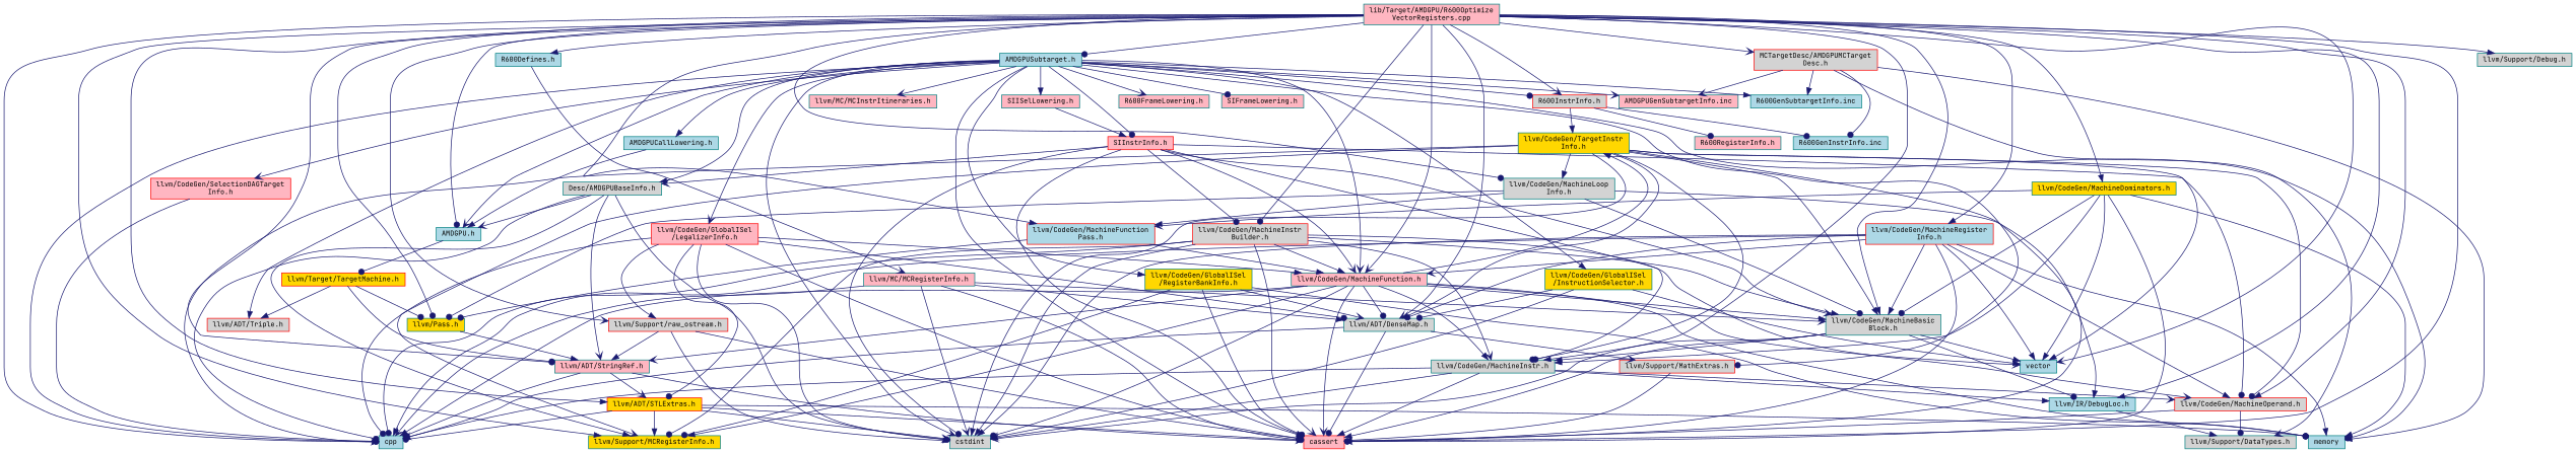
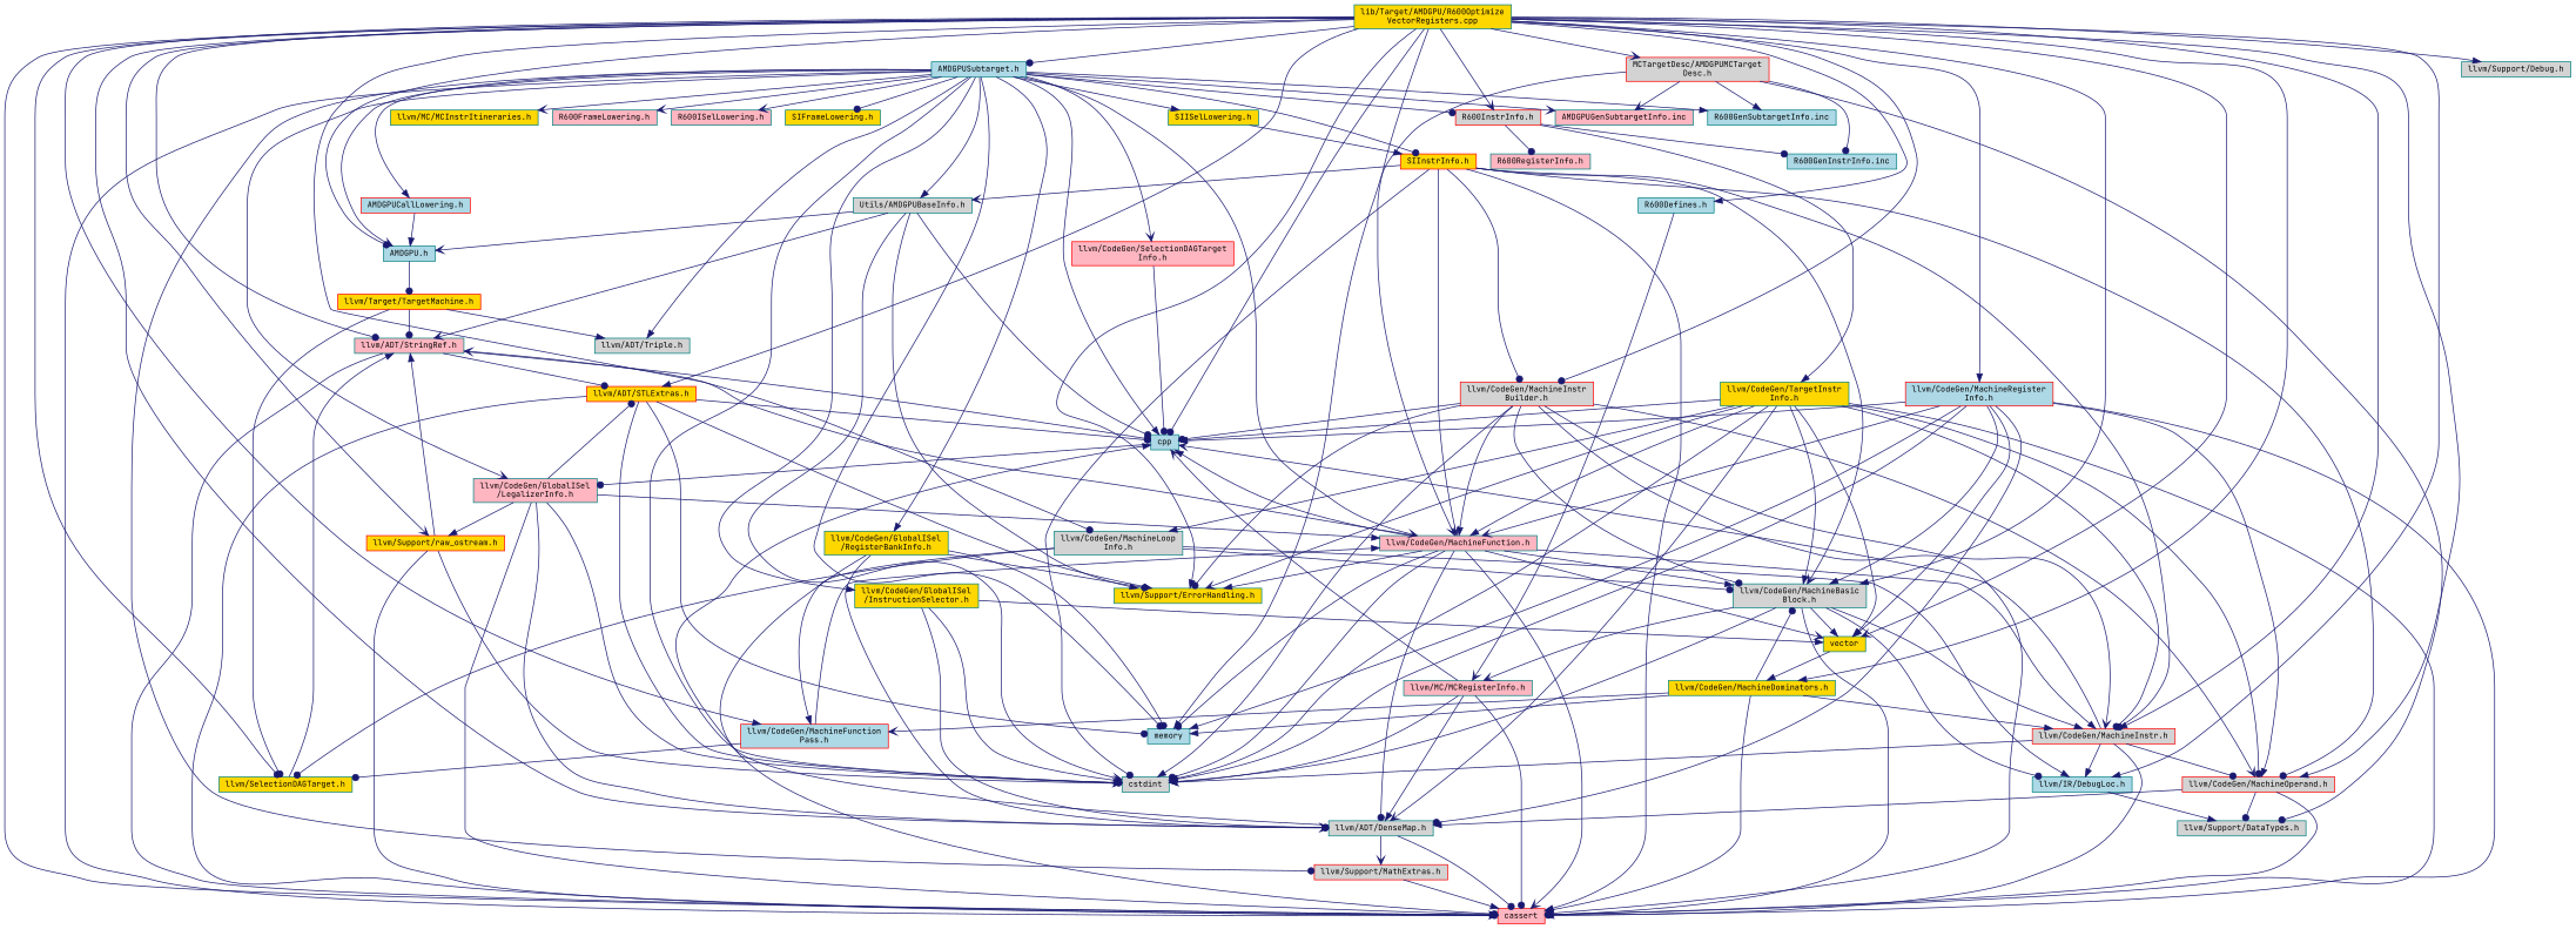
  digraph {
    fontname="JetBrains Mono"
    node [color=teal fillcolor=lightgrey fontname="JetBrains Mono" fontsize=10 shape=box style=filled]
    edge [arrowhead=normal color=midnightblue fontname="JetBrains Mono" fontsize=10 labelfontname=Helvetica labelfontsize=10 style=solid]
-   n1 [fillcolor=lightpink fontcolor=black height=0.2 label="lib/Target/AMDGPU/R600Optimize\lVectorRegisters.cpp" width=0.4]
+   n1 [fillcolor=gold fontcolor=black height=0.2 label="lib/Target/AMDGPU/R600Optimize\lVectorRegisters.cpp" width=0.4]
    n2 [fillcolor=lightblue height=0.2 label="AMDGPU.h" width=0.4]
    n3 [fillcolor=lightpink height=0.2 label="llvm/ADT/StringRef.h" width=0.4]
    n4 [color=red fillcolor=gold height=0.2 label="llvm/ADT/STLExtras.h" width=0.4]
-   n5 [fillcolor=gold height=0.2 label="llvm/Support/MCRegisterInfo.h" width=0.4]
+   n5 [fillcolor=gold height=0.2 label="llvm/Support/ErrorHandling.h" width=0.4]
    n6 [color=red fillcolor=lightpink height=0.2 label=cassert width=0.4]
    n7 [fillcolor=lightblue height=0.2 label=cpp width=0.4]
-   n8 [fillcolor=gold height=0.2 label="llvm/Pass.h" width=0.4]
+   n8 [fillcolor=gold height=0.2 label="llvm/SelectionDAGTarget.h" width=0.4]
    n9 [fillcolor=lightblue height=0.2 label="AMDGPUSubtarget.h" width=0.4]
    n10 [color=red height=0.2 label="R600InstrInfo.h" width=0.4]
    n11 [height=0.2 label="llvm/ADT/DenseMap.h" width=0.4]
    n12 [height=0.2 label="llvm/CodeGen/MachineBasic\lBlock.h" width=0.4]
-   n13 [height=0.2 label="llvm/CodeGen/MachineInstr.h" width=0.4]
+   n13 [color=red height=0.2 label="llvm/CodeGen/MachineInstr.h" width=0.4]
    n14 [color=red height=0.2 label="llvm/CodeGen/MachineOperand.h" width=0.4]
    n15 [fillcolor=lightblue height=0.2 label="llvm/IR/DebugLoc.h" width=0.4]
-   n16 [fillcolor=lightblue height=0.2 label=vector width=0.4]
+   n16 [fillcolor=gold height=0.2 label=vector width=0.4]
    n17 [fillcolor=lightpink height=0.2 label="llvm/CodeGen/MachineFunction.h" width=0.4]
    n18 [height=0.2 label="llvm/CodeGen/MachineLoop\lInfo.h" width=0.4]
    n19 [color=red fillcolor=lightblue height=0.2 label="llvm/CodeGen/MachineFunction\lPass.h" width=0.4]
    n20 [color=red height=0.2 label="llvm/CodeGen/MachineInstr\lBuilder.h" width=0.4]
-   n21 [color=red height=0.2 label="llvm/Support/raw_ostream.h" width=0.4]
+   n21 [color=red fillcolor=gold height=0.2 label="llvm/Support/raw_ostream.h" width=0.4]
    n22 [fillcolor=lightblue height=0.2 label="R600Defines.h" width=0.4]
    n23 [color=red height=0.2 label="MCTargetDesc/AMDGPUMCTarget\lDesc.h" width=0.4]
    n24 [fillcolor=gold height=0.2 label="llvm/CodeGen/MachineDominators.h" width=0.4]
    n25 [color=red fillcolor=lightblue height=0.2 label="llvm/CodeGen/MachineRegister\lInfo.h" width=0.4]
    n26 [height=0.2 label="llvm/Support/Debug.h" width=0.4]
    n27 [color=red fillcolor=gold height=0.2 label="llvm/Target/TargetMachine.h" width=0.4]
    n28 [height=0.2 label=cstdint width=0.4]
    n29 [fillcolor=lightblue height=0.2 label=memory width=0.4]
-   n30 [color=red height=0.2 label="llvm/ADT/Triple.h" width=0.4]
-   n31 [fillcolor=lightblue height=0.2 label="AMDGPUCallLowering.h" width=0.4]
+   n30 [height=0.2 label="llvm/ADT/Triple.h" width=0.4]
+   n31 [color=red fillcolor=lightblue height=0.2 label="AMDGPUCallLowering.h" width=0.4]
    n32 [fillcolor=lightpink height=0.2 label="R600FrameLowering.h" width=0.4]
+   n33 [fillcolor=lightpink height=0.2 label="R600ISelLowering.h" width=0.4]
    n34 [color=red height=0.2 label="llvm/Support/MathExtras.h" width=0.4]
-   n35 [fillcolor=lightpink height=0.2 label="SIFrameLowering.h" width=0.4]
-   n36 [fillcolor=lightpink height=0.2 label="SIISelLowering.h" width=0.4]
-   n37 [color=red fillcolor=lightpink height=0.2 label="SIInstrInfo.h" width=0.4]
-   n38 [height=0.2 label="Desc/AMDGPUBaseInfo.h" width=0.4]
+   n35 [fillcolor=gold height=0.2 label="SIFrameLowering.h" width=0.4]
+   n36 [fillcolor=gold height=0.2 label="SIISelLowering.h" width=0.4]
+   n37 [color=red fillcolor=gold height=0.2 label="SIInstrInfo.h" width=0.4]
+   n38 [height=0.2 label="Utils/AMDGPUBaseInfo.h" width=0.4]
    n39 [fillcolor=gold height=0.2 label="llvm/CodeGen/GlobalISel\l/InstructionSelector.h" width=0.4]
-   n40 [color=red fillcolor=lightpink height=0.2 label="llvm/CodeGen/GlobalISel\l/LegalizerInfo.h" width=0.4]
+   n40 [fillcolor=lightpink height=0.2 label="llvm/CodeGen/GlobalISel\l/LegalizerInfo.h" width=0.4]
    n41 [fillcolor=gold height=0.2 label="llvm/CodeGen/GlobalISel\l/RegisterBankInfo.h" width=0.4]
    n42 [color=red fillcolor=lightpink height=0.2 label="llvm/CodeGen/SelectionDAGTarget\lInfo.h" width=0.4]
-   n43 [fillcolor=lightpink height=0.2 label="llvm/MC/MCInstrItineraries.h" width=0.4]
+   n43 [fillcolor=gold height=0.2 label="llvm/MC/MCInstrItineraries.h" width=0.4]
    n44 [fillcolor=lightpink height=0.2 label="AMDGPUGenSubtargetInfo.inc" width=0.4]
    n45 [fillcolor=lightblue height=0.2 label="R600GenSubtargetInfo.inc" width=0.4]
    n46 [fillcolor=lightpink height=0.2 label="R600RegisterInfo.h" width=0.4]
    n47 [fillcolor=gold height=0.2 label="llvm/CodeGen/TargetInstr\lInfo.h" width=0.4]
    n48 [fillcolor=lightblue height=0.2 label="R600GenInstrInfo.inc" width=0.4]
    n49 [fillcolor=lightpink height=0.2 label="llvm/MC/MCRegisterInfo.h" width=0.4]
    n50 [height=0.2 label="llvm/Support/DataTypes.h" width=0.4]
    n1 -> n2 [arrowhead=dot]
    n1 -> n3 [arrowhead=dot]
    n1 -> n4
    n1 -> n5
    n1 -> n6
    n1 -> n7 [arrowhead=dot]
    n1 -> n8 [arrowhead=dot]
    n1 -> n9 [arrowhead=dot]
    n1 -> n10 [arrowhead=vee]
    n1 -> n11 [arrowhead=vee]
    n1 -> n12
    n1 -> n13
    n1 -> n14
    n1 -> n15
    n1 -> n16 [arrowhead=vee]
    n1 -> n17 [arrowhead=vee]
    n1 -> n18 [arrowhead=dot]
    n1 -> n19
    n1 -> n20 [arrowhead=dot]
    n1 -> n21 [arrowhead=vee]
    n1 -> n22
    n1 -> n23 [arrowhead=vee]
    n1 -> n24
    n1 -> n25
    n1 -> n26
    n2 -> n27 [arrowhead=dot]
-   n3 -> n4 [arrowhead=vee]
+   n3 -> n4 [arrowhead=dot]
    n3 -> n6
    n3 -> n7 [arrowhead=dot]
    n4 -> n5
    n4 -> n6 [arrowhead=vee]
    n4 -> n7 [arrowhead=dot]
    n4 -> n28 [arrowhead=vee]
    n4 -> n29 [arrowhead=dot]
    n8 -> n3
    n9 -> n2 [arrowhead=vee]
    n9 -> n6 [arrowhead=dot]
-   n9 -> n7 [arrowhead=vee]
+   n9 -> n7
    n9 -> n10 [arrowhead=dot]
    n9 -> n17 [arrowhead=vee]
    n9 -> n28 [arrowhead=vee]
    n9 -> n29 [arrowhead=dot]
    n9 -> n30
    n9 -> n31
    n9 -> n32 [arrowhead=vee]
+   n9 -> n33 [arrowhead=vee]
    n9 -> n34 [arrowhead=dot]
    n9 -> n35 [arrowhead=dot]
    n9 -> n36
    n9 -> n37 [arrowhead=dot]
    n9 -> n38
    n9 -> n39
    n9 -> n40 [arrowhead=vee]
    n9 -> n41
    n9 -> n42 [arrowhead=vee]
    n9 -> n43 [arrowhead=vee]
    n9 -> n44 [arrowhead=vee]
    n9 -> n45
    n10 -> n46 [arrowhead=dot]
    n10 -> n47
    n10 -> n48 [arrowhead=dot]
    n11 -> n6 [arrowhead=dot]
    n11 -> n7
    n11 -> n34 [arrowhead=vee]
    n12 -> n6
    n12 -> n13
    n12 -> n15 [arrowhead=dot]
    n12 -> n16
    n12 -> n28 [arrowhead=vee]
-   n49 -> n12 [arrowhead=vee]
+   n12 -> n49 [arrowhead=vee]
    n13 -> n6
    n13 -> n7 [arrowhead=vee]
-   n13 -> n14 [arrowhead=vee]
+   n13 -> n14 [arrowhead=dot]
    n13 -> n15
    n13 -> n28
    n14 -> n6 [arrowhead=vee]
+   n14 -> n11
    n14 -> n50 [arrowhead=dot]
    n15 -> n50
    n17 -> n3 [arrowhead=vee]
    n17 -> n5
    n17 -> n6 [arrowhead=vee]
    n17 -> n7
    n17 -> n11 [arrowhead=dot]
    n17 -> n12
    n17 -> n13
    n17 -> n16 [arrowhead=vee]
    n17 -> n28 [arrowhead=dot]
    n17 -> n29 [arrowhead=dot]
    n18 -> n8 [arrowhead=dot]
    n18 -> n12 [arrowhead=dot]
    n18 -> n15
    n18 -> n19
    n19 -> n8 [arrowhead=dot]
    n19 -> n17
    n20 -> n5 [arrowhead=dot]
    n20 -> n6 [arrowhead=vee]
    n20 -> n7 [arrowhead=dot]
-   n20 -> n12
+   n20 -> n12 [arrowhead=dot]
    n20 -> n13 [arrowhead=vee]
    n20 -> n14 [arrowhead=vee]
    n20 -> n17
    n20 -> n28
    n21 -> n3
    n21 -> n6
    n21 -> n28
    n22 -> n49 [arrowhead=vee]
    n23 -> n29
    n23 -> n44 [arrowhead=vee]
    n23 -> n45
    n23 -> n48 [arrowhead=dot]
-   n23 -> n50 [arrowhead=vee]
+   n23 -> n50 [arrowhead=dot]
    n24 -> n6
    n24 -> n12 [arrowhead=dot]
    n24 -> n13
-   n24 -> n16
+   n16 -> n24
    n24 -> n19 [arrowhead=vee]
    n24 -> n29
    n25 -> n6 [arrowhead=dot]
    n25 -> n7
    n25 -> n11 [arrowhead=dot]
    n25 -> n12
    n25 -> n14
    n25 -> n16
    n25 -> n17 [arrowhead=vee]
    n25 -> n28
    n25 -> n29
    n27 -> n3 [arrowhead=dot]
    n27 -> n8 [arrowhead=dot]
    n27 -> n30
    n31 -> n2
    n34 -> n6
    n36 -> n37
    n37 -> n6
    n37 -> n12 [arrowhead=vee]
    n37 -> n13 [arrowhead=dot]
    n37 -> n14 [arrowhead=dot]
    n37 -> n17 [arrowhead=vee]
    n37 -> n20 [arrowhead=dot]
    n37 -> n28 [arrowhead=dot]
    n37 -> n38 [arrowhead=vee]
    n38 -> n2 [arrowhead=vee]
    n38 -> n3 [arrowhead=vee]
    n38 -> n5
    n38 -> n7 [arrowhead=dot]
    n38 -> n28 [arrowhead=vee]
    n39 -> n11 [arrowhead=dot]
    n39 -> n16
    n39 -> n28 [arrowhead=vee]
    n40 -> n4 [arrowhead=dot]
    n40 -> n6
-   n40 -> n7 [arrowhead=dot]
+   n7 -> n40 [arrowhead=dot]
    n40 -> n11 [arrowhead=dot]
    n40 -> n17
    n40 -> n21
    n40 -> n28 [arrowhead=dot]
    n41 -> n5 [arrowhead=dot]
    n41 -> n6 [arrowhead=dot]
    n41 -> n11 [arrowhead=vee]
    n41 -> n29 [arrowhead=dot]
    n42 -> n7 [arrowhead=dot]
    n47 -> n5 [arrowhead=vee]
    n47 -> n6 [arrowhead=dot]
    n47 -> n7
    n47 -> n11 [arrowhead=vee]
    n47 -> n12
    n47 -> n13 [arrowhead=dot]
    n47 -> n14 [arrowhead=dot]
    n47 -> n16
-   n17 -> n47
+   n47 -> n17
    n47 -> n18
    n47 -> n28
    n49 -> n6 [arrowhead=dot]
    n49 -> n7 [arrowhead=vee]
    n49 -> n11
    n49 -> n28 [arrowhead=vee]
  }
